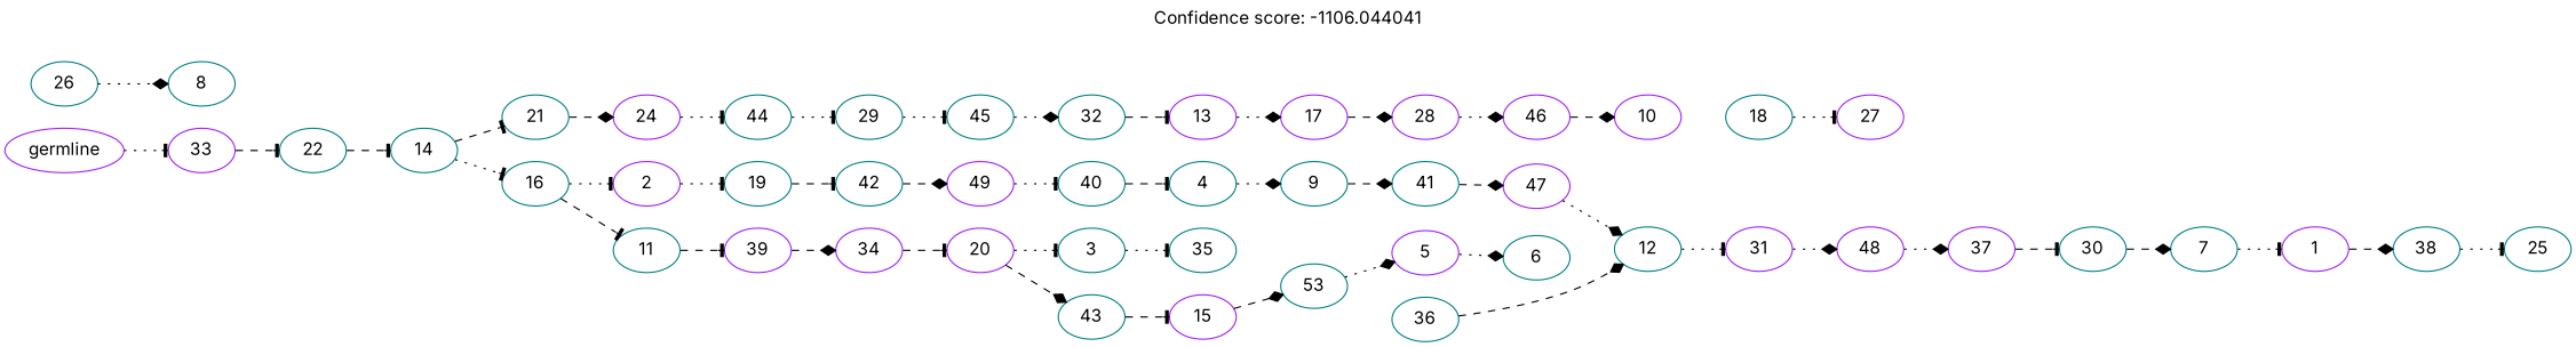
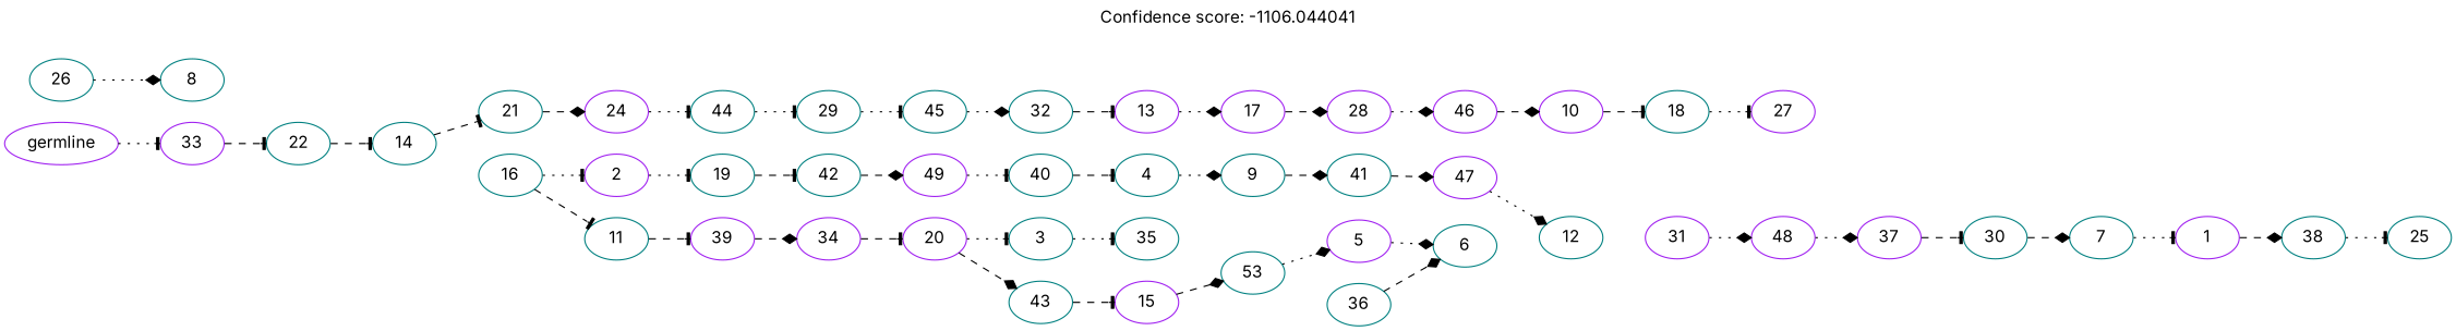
  digraph {
    fontname=Inter
    label="Confidence score: -1106.044041"
    labelloc=t
    rankdir=LR
    node [color=teal fontname=Inter]
    edge [arrowhead=tee fontname=Inter style=dotted]
    n1 [label=18]
    n2 [color=purple label=27]
    n3 [color=purple label=10]
    n4 [color=purple label=46]
    n5 [color=purple label=28]
    n6 [color=purple label=17]
    n7 [color=purple label=13]
    n8 [label=32]
    n9 [label=45]
    n10 [label=29]
    n11 [label=44]
    n12 [color=purple label=24]
    n13 [label=21]
    n14 [color=purple label=5]
    n15 [label=6]
    n16 [label=53]
    n17 [color=purple label=15]
    n18 [label=43]
    n19 [label=26]
    n20 [label=8]
    n21 [label=35]
    n22 [label=3]
    n23 [color=purple label=20]
    n24 [color=purple label=34]
    n25 [color=purple label=39]
    n26 [label=11]
    n27 [label=38]
    n28 [label=25]
    n29 [color=purple label=1]
    n30 [label=7]
    n31 [label=30]
    n32 [color=purple label=37]
    n33 [color=purple label=48]
    n34 [color=purple label=31]
    n35 [label=12]
    n36 [label=36]
    n37 [color=purple label=47]
    n38 [label=41]
    n39 [label=9]
    n40 [label=4]
    n41 [label=40]
    n42 [color=purple label=49]
    n43 [label=42]
    n44 [label=19]
    n45 [color=purple label=2]
    n46 [label=16]
    n47 [label=14]
    n48 [label=22]
    n49 [color=purple label=33]
    n50 [color=purple label=germline]
    n1 -> n2
+   n3 -> n1 [style=dashed]
    n4 -> n3 [arrowhead=diamond style=dashed]
    n5 -> n4 [arrowhead=diamond]
    n6 -> n5 [arrowhead=diamond style=dashed]
    n7 -> n6 [arrowhead=diamond]
    n8 -> n7 [style=dashed]
    n9 -> n8 [arrowhead=diamond]
    n10 -> n9
    n11 -> n10
    n12 -> n11
    n13 -> n12 [arrowhead=diamond style=dashed]
    n14 -> n15 [arrowhead=diamond]
    n16 -> n14 [arrowhead=diamond]
    n17 -> n16 [arrowhead=diamond style=dashed]
    n18 -> n17 [style=dashed]
    n19 -> n20 [arrowhead=diamond]
    n22 -> n21
    n23 -> n18 [arrowhead=diamond style=dashed]
    n23 -> n22
    n24 -> n23 [style=dashed]
    n25 -> n24 [arrowhead=diamond style=dashed]
    n26 -> n25 [style=dashed]
    n27 -> n28
    n29 -> n27 [arrowhead=diamond style=dashed]
    n30 -> n29
    n31 -> n30 [arrowhead=diamond style=dashed]
    n32 -> n31 [style=dashed]
    n33 -> n32 [arrowhead=diamond]
    n34 -> n33 [arrowhead=diamond]
-   n35 -> n34
-   n36 -> n35 [arrowhead=diamond style=dashed]
+   n36 -> n15 [arrowhead=diamond style=dashed]
    n37 -> n35 [arrowhead=diamond]
    n38 -> n37 [arrowhead=diamond style=dashed]
    n39 -> n38 [arrowhead=diamond style=dashed]
    n40 -> n39 [arrowhead=diamond]
    n41 -> n40 [style=dashed]
    n42 -> n41
    n43 -> n42 [arrowhead=diamond style=dashed]
    n44 -> n43 [style=dashed]
    n45 -> n44
    n46 -> n26 [style=dashed]
    n46 -> n45
    n47 -> n13 [style=dashed]
-   n47 -> n46
    n48 -> n47 [style=dashed]
    n49 -> n48 [style=dashed]
    n50 -> n49
  }
